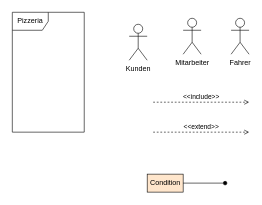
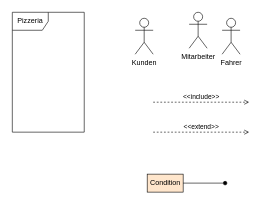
  <mxCell id="0" />
  <mxCell id="1" parent="0" />
  <mxCell id="2" value="Pizzeria" style="shape=umlFrame;whiteSpace=wrap;html=1;" vertex="1" parent="1"><mxGeometry x="20" y="20" width="120" height="200" as="geometry" /></mxCell>
- <mxCell id="3" value="Kunden" style="shape=umlActor;verticalLabelPosition=bottom;verticalAlign=top;html=1;" vertex="1" parent="1"><mxGeometry x="215" y="40" width="30" height="60" as="geometry" /></mxCell>
- <mxCell id="4" value="Mitarbeiter" style="shape=umlActor;verticalLabelPosition=bottom;verticalAlign=top;html=1;" vertex="1" parent="1"><mxGeometry x="305" y="30" width="30" height="60" as="geometry" /></mxCell>
- <mxCell id="5" value="Fahrer" style="shape=umlActor;verticalLabelPosition=bottom;verticalAlign=top;html=1;" vertex="1" parent="1"><mxGeometry x="385" y="30" width="30" height="60" as="geometry" /></mxCell>
+ <mxCell id="3" value="Kunden" style="shape=umlActor;verticalLabelPosition=bottom;verticalAlign=top;html=1;" vertex="1" parent="1"><mxGeometry x="225" y="30" width="30" height="60" as="geometry" /></mxCell>
+ <mxCell id="4" value="Mitarbeiter" style="shape=umlActor;verticalLabelPosition=bottom;verticalAlign=top;html=1;" vertex="1" parent="1"><mxGeometry x="315" y="20" width="30" height="60" as="geometry" /></mxCell>
+ <mxCell id="5" value="Fahrer" style="shape=umlActor;verticalLabelPosition=bottom;verticalAlign=top;html=1;" vertex="1" parent="1"><mxGeometry x="370" y="30" width="30" height="60" as="geometry" /></mxCell>
  <mxCell id="6" value="&amp;lt;&amp;lt;include&amp;gt;&amp;gt;" style="html=1;verticalAlign=bottom;labelBackgroundColor=none;endArrow=open;endFill=0;dashed=1;" edge="1" parent="1"><mxGeometry width="160" relative="1" as="geometry"><mxPoint x="255" y="170" as="sourcePoint" /><mxPoint x="415" y="170" as="targetPoint" /></mxGeometry></mxCell>
  <mxCell id="7" value="&amp;lt;&amp;lt;extend&amp;gt;&amp;gt;" style="html=1;verticalAlign=bottom;labelBackgroundColor=none;endArrow=open;endFill=0;dashed=1;" edge="1" parent="1"><mxGeometry width="160" relative="1" as="geometry"><mxPoint x="255" y="220" as="sourcePoint" /><mxPoint x="415" y="220" as="targetPoint" /></mxGeometry></mxCell>
  <mxCell id="8" value="Condition" style="html=1;align=center;verticalAlign=middle;dashed=0;fillColor=#ffe6cc;" vertex="1" parent="1"><mxGeometry x="245" y="290" width="60" height="30" as="geometry" /></mxCell>
  <mxCell id="9" value="" style="edgeStyle=none;orthogonalLoop=1;jettySize=auto;html=1;endArrow=oval;endFill=1;exitX=1;exitY=0.5;exitDx=0;exitDy=0;" edge="1" parent="1" source="8"><mxGeometry width="80" relative="1" as="geometry"><mxPoint x="215" y="240" as="sourcePoint" /><mxPoint x="375" y="305" as="targetPoint" /><Array as="points" /></mxGeometry></mxCell>
